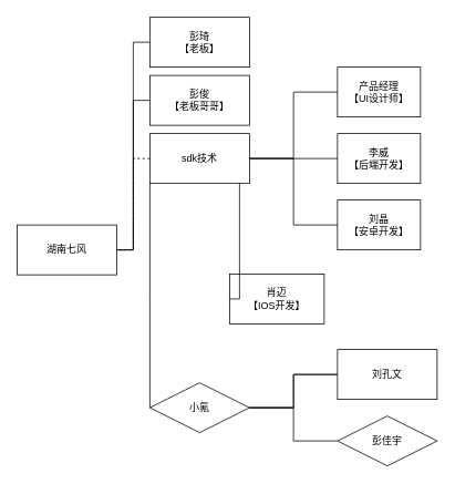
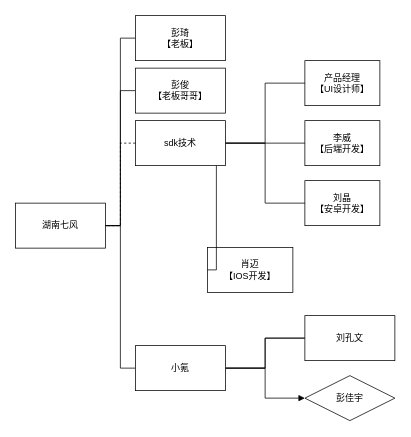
  <mxCell id="0" />
  <mxCell id="1" parent="0" />
  <mxCell id="2" value="产品经理&lt;br&gt;【UI设计师】" style="whiteSpace=wrap;html=1;align=center;verticalAlign=middle;treeFolding=1;treeMoving=1;newEdgeStyle={&quot;edgeStyle&quot;:&quot;elbowEdgeStyle&quot;,&quot;startArrow&quot;:&quot;none&quot;,&quot;endArrow&quot;:&quot;none&quot;};" vertex="1" parent="1"><mxGeometry x="406" y="80" width="100" height="60" as="geometry" /></mxCell>
  <mxCell id="3" value="李威&lt;br&gt;【后端开发】" style="whiteSpace=wrap;html=1;align=center;verticalAlign=middle;treeFolding=1;treeMoving=1;newEdgeStyle={&quot;edgeStyle&quot;:&quot;elbowEdgeStyle&quot;,&quot;startArrow&quot;:&quot;none&quot;,&quot;endArrow&quot;:&quot;none&quot;};" vertex="1" parent="1"><mxGeometry x="406" y="160" width="100" height="60" as="geometry" /></mxCell>
  <mxCell id="4" value="刘晶&lt;br&gt;【安卓开发】" style="whiteSpace=wrap;html=1;align=center;verticalAlign=middle;treeFolding=1;treeMoving=1;newEdgeStyle={&quot;edgeStyle&quot;:&quot;elbowEdgeStyle&quot;,&quot;startArrow&quot;:&quot;none&quot;,&quot;endArrow&quot;:&quot;none&quot;};" vertex="1" parent="1"><mxGeometry x="406" y="240" width="100" height="60" as="geometry" /></mxCell>
  <mxCell id="5" value="肖迈&lt;br&gt;【IOS开发】" style="whiteSpace=wrap;html=1;align=center;verticalAlign=middle;treeFolding=1;treeMoving=1;newEdgeStyle={&quot;edgeStyle&quot;:&quot;elbowEdgeStyle&quot;,&quot;startArrow&quot;:&quot;none&quot;,&quot;endArrow&quot;:&quot;none&quot;};" vertex="1" parent="1"><mxGeometry x="276" y="329" width="114" height="60" as="geometry" /></mxCell>
  <mxCell id="6" style="edgeStyle=elbowEdgeStyle;rounded=0;orthogonalLoop=1;jettySize=auto;html=1;startArrow=none;endArrow=none;exitX=1;exitY=0.5;exitDx=0;exitDy=0;entryX=0;entryY=0.5;entryDx=0;entryDy=0;" edge="1" parent="1" source="11" target="2"><mxGeometry relative="1" as="geometry" /></mxCell>
  <mxCell id="7" value="" style="edgeStyle=elbowEdgeStyle;elbow=vertical;startArrow=none;endArrow=none;rounded=0;" edge="1" target="3" source="11" parent="1"><mxGeometry relative="1" as="geometry"><mxPoint x="17" y="220" as="sourcePoint" /></mxGeometry></mxCell>
  <mxCell id="8" style="edgeStyle=elbowEdgeStyle;rounded=0;orthogonalLoop=1;jettySize=auto;html=1;startArrow=none;endArrow=none;exitX=0;exitY=0.5;exitDx=0;exitDy=0;entryX=1;entryY=0.5;entryDx=0;entryDy=0;" edge="1" parent="1" source="4" target="11"><mxGeometry relative="1" as="geometry" /></mxCell>
  <mxCell id="9" style="edgeStyle=elbowEdgeStyle;rounded=0;orthogonalLoop=1;jettySize=auto;html=1;startArrow=none;endArrow=none;exitX=1;exitY=0.5;exitDx=0;exitDy=0;entryX=0;entryY=0.5;entryDx=0;entryDy=0;" edge="1" parent="1" source="11" target="5"><mxGeometry relative="1" as="geometry" /></mxCell>
  <mxCell id="10" value="湖南七风" style="whiteSpace=wrap;html=1;align=center;treeFolding=1;treeMoving=1;newEdgeStyle={&quot;edgeStyle&quot;:&quot;elbowEdgeStyle&quot;,&quot;startArrow&quot;:&quot;none&quot;,&quot;endArrow&quot;:&quot;none&quot;};" vertex="1" parent="1"><mxGeometry x="20" y="270" width="120" height="60" as="geometry" /></mxCell>
  <mxCell id="11" value="sdk技术" style="whiteSpace=wrap;html=1;align=center;verticalAlign=middle;treeFolding=1;treeMoving=1;newEdgeStyle={&quot;edgeStyle&quot;:&quot;elbowEdgeStyle&quot;,&quot;startArrow&quot;:&quot;none&quot;,&quot;endArrow&quot;:&quot;none&quot;};" vertex="1" parent="1"><mxGeometry x="180" y="160" width="120" height="60" as="geometry" /></mxCell>
  <mxCell id="12" value="" style="edgeStyle=elbowEdgeStyle;rounded=0;orthogonalLoop=1;jettySize=auto;html=1;elbow=horizontal;startArrow=none;endArrow=none;" edge="1" source="10" target="13" parent="1"><mxGeometry relative="1" as="geometry" /></mxCell>
  <mxCell id="13" value="彭琦&lt;br style=&quot;border-color: var(--border-color);&quot;&gt;【老板】" style="whiteSpace=wrap;html=1;align=center;treeFolding=1;treeMoving=1;newEdgeStyle={&quot;edgeStyle&quot;:&quot;elbowEdgeStyle&quot;,&quot;startArrow&quot;:&quot;none&quot;,&quot;endArrow&quot;:&quot;none&quot;};" vertex="1" parent="1"><mxGeometry x="180" y="20" width="120" height="60" as="geometry" /></mxCell>
  <mxCell id="14" value="" style="edgeStyle=elbowEdgeStyle;rounded=0;orthogonalLoop=1;jettySize=auto;html=1;elbow=horizontal;startArrow=none;endArrow=none;" edge="1" source="10" target="15" parent="1"><mxGeometry relative="1" as="geometry" /></mxCell>
  <mxCell id="15" value="彭俊&lt;br style=&quot;border-color: var(--border-color);&quot;&gt;【老板哥哥】" style="whiteSpace=wrap;html=1;align=center;treeFolding=1;treeMoving=1;newEdgeStyle={&quot;edgeStyle&quot;:&quot;elbowEdgeStyle&quot;,&quot;startArrow&quot;:&quot;none&quot;,&quot;endArrow&quot;:&quot;none&quot;};" vertex="1" parent="1"><mxGeometry x="180" y="90" width="120" height="60" as="geometry" /></mxCell>
  <mxCell id="16" style="edgeStyle=elbowEdgeStyle;rounded=0;orthogonalLoop=1;jettySize=auto;html=1;startArrow=none;endArrow=none;exitX=0;exitY=0.5;exitDx=0;exitDy=0;entryX=1;entryY=0.5;entryDx=0;entryDy=0;dashed=1;" edge="1" parent="1" source="11" target="10"><mxGeometry relative="1" as="geometry"><mxPoint x="161" y="290" as="targetPoint" /></mxGeometry></mxCell>
- <mxCell id="17" style="edgeStyle=elbowEdgeStyle;rounded=0;orthogonalLoop=1;jettySize=auto;html=1;startArrow=none;endArrow=none;exitX=0;exitY=0.5;exitDx=0;exitDy=0;" edge="1" target="11" source="21" parent="1"><mxGeometry relative="1" as="geometry"><mxPoint x="859" y="330" as="sourcePoint" /><mxPoint x="350" y="270" as="targetPoint" /></mxGeometry></mxCell>
+ <mxCell id="17" style="edgeStyle=elbowEdgeStyle;rounded=0;orthogonalLoop=1;jettySize=auto;html=1;startArrow=none;endArrow=none;exitX=0;exitY=0.5;exitDx=0;exitDy=0;entryX=1;entryY=0.5;entryDx=0;entryDy=0;" edge="1" target="10" source="21" parent="1"><mxGeometry relative="1" as="geometry"><mxPoint x="859" y="330" as="sourcePoint" /><mxPoint x="350" y="270" as="targetPoint" /></mxGeometry></mxCell>
  <mxCell id="18" value="" style="edgeStyle=elbowEdgeStyle;rounded=0;orthogonalLoop=1;jettySize=auto;html=1;elbow=horizontal;startArrow=none;endArrow=none;" edge="1" parent="1" source="21" target="22"><mxGeometry relative="1" as="geometry" /></mxCell>
  <mxCell id="19" value="" style="edgeStyle=elbowEdgeStyle;rounded=0;orthogonalLoop=1;jettySize=auto;html=1;elbow=horizontal;startArrow=none;endArrow=none;" edge="1" parent="1" source="21" target="22"><mxGeometry relative="1" as="geometry" /></mxCell>
- <mxCell id="20" style="edgeStyle=elbowEdgeStyle;rounded=0;orthogonalLoop=1;jettySize=auto;html=1;startArrow=none;endArrow=none;exitX=1;exitY=0.5;exitDx=0;exitDy=0;entryX=0;entryY=0.5;entryDx=0;entryDy=0;" edge="1" parent="1" source="21" target="23"><mxGeometry relative="1" as="geometry" /></mxCell>
- <mxCell id="21" value="小氪" style="rhombus;whiteSpace=wrap;html=1;align=center;treeFolding=1;treeMoving=1;newEdgeStyle={&quot;edgeStyle&quot;:&quot;elbowEdgeStyle&quot;,&quot;startArrow&quot;:&quot;none&quot;,&quot;endArrow&quot;:&quot;none&quot;};" vertex="1" parent="1"><mxGeometry x="180" y="460" width="120" height="60" as="geometry" /></mxCell>
+ <mxCell id="20" style="edgeStyle=elbowEdgeStyle;rounded=0;orthogonalLoop=1;jettySize=auto;html=1;startArrow=none;endArrow=block;exitX=1;exitY=0.5;exitDx=0;exitDy=0;entryX=0;entryY=0.5;entryDx=0;entryDy=0;" edge="1" parent="1" source="21" target="23"><mxGeometry relative="1" as="geometry" /></mxCell>
+ <mxCell id="21" value="小氪" style="whiteSpace=wrap;html=1;align=center;treeFolding=1;treeMoving=1;newEdgeStyle={&quot;edgeStyle&quot;:&quot;elbowEdgeStyle&quot;,&quot;startArrow&quot;:&quot;none&quot;,&quot;endArrow&quot;:&quot;none&quot;};" vertex="1" parent="1"><mxGeometry x="180" y="460" width="120" height="60" as="geometry" /></mxCell>
  <mxCell id="22" value="刘孔文" style="whiteSpace=wrap;html=1;" vertex="1" parent="1"><mxGeometry x="406" y="420" width="120" height="60" as="geometry" /></mxCell>
  <mxCell id="23" value="彭佳宇" style="rhombus;whiteSpace=wrap;html=1;" vertex="1" parent="1"><mxGeometry x="406" y="500" width="120" height="60" as="geometry" /></mxCell>
